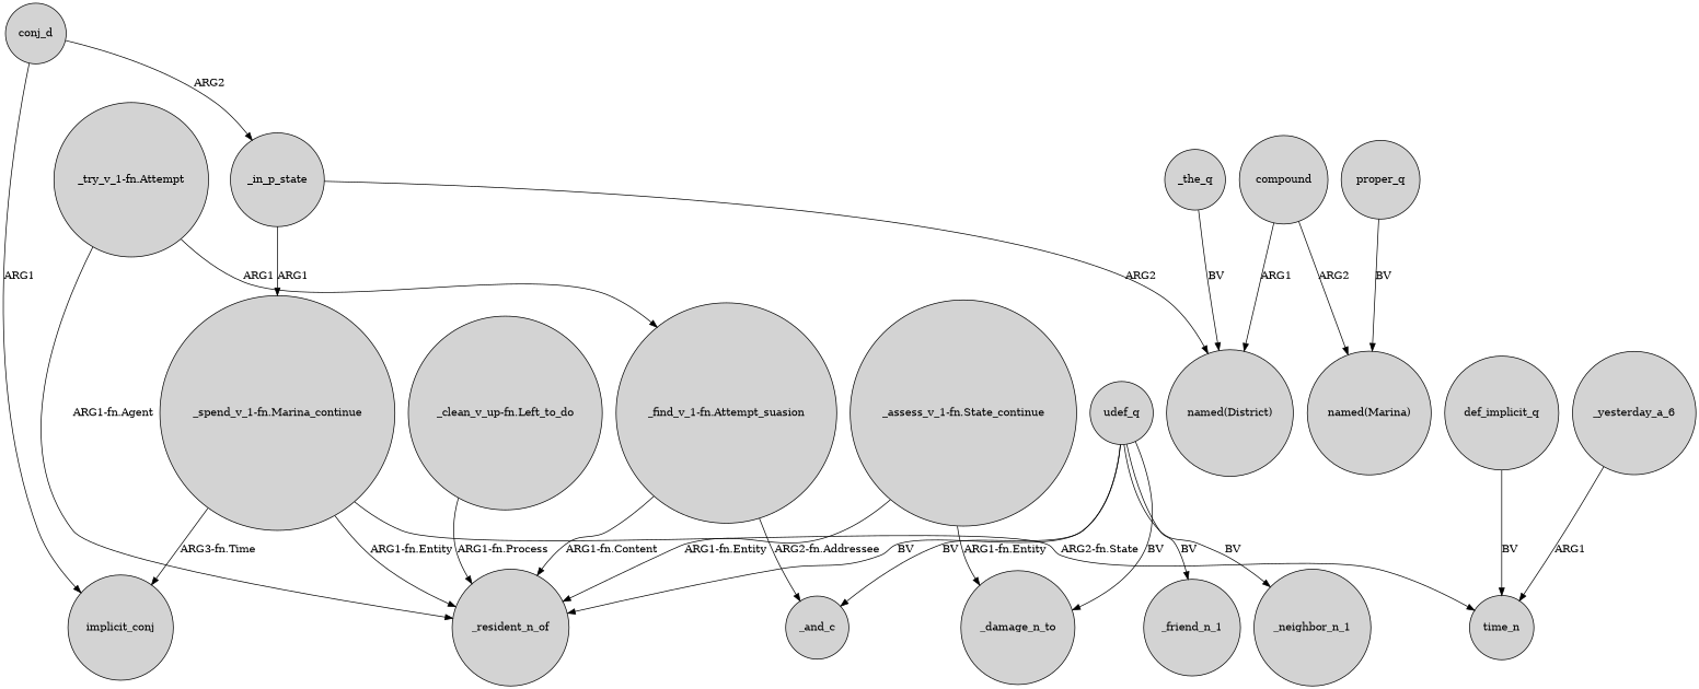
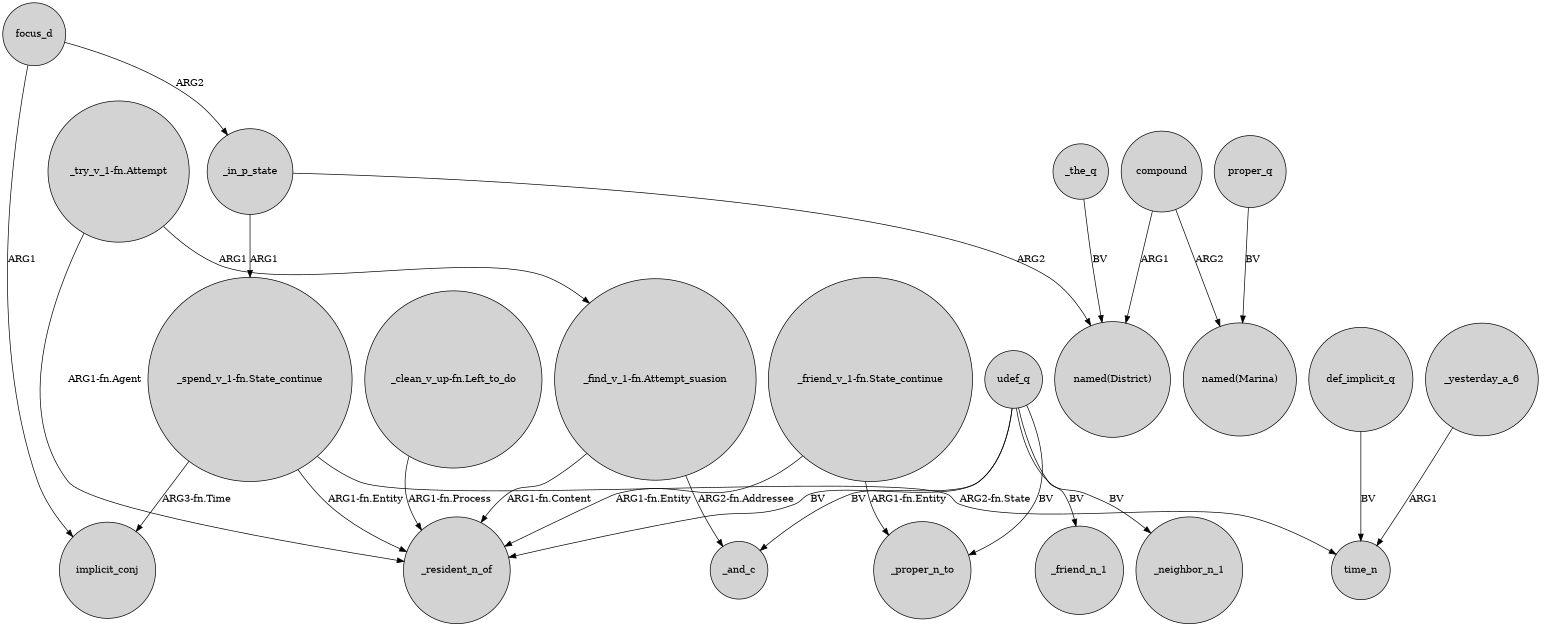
  digraph {
    node [shape=circle style=filled]
    udef_q
    _resident_n_of
    _friend_n_1
-   _damage_n_to
+   _damage_n_to [label=_proper_n_to]
    _and_c
    _neighbor_n_1
-   focus_d [label=conj_d]
+   focus_d
    _in_p_state
    implicit_conj
-   "_spend_v_1-fn.State_continue" [label="_spend_v_1-fn.Marina_continue"]
+   "_spend_v_1-fn.State_continue"
    "named(District)"
    time_n
    "_try_v_1-fn.Attempt"
    "_find_v_1-fn.Attempt_suasion"
    _the_q
-   "_assess_v_1-fn.State_continue"
+   "_assess_v_1-fn.State_continue" [label="_friend_v_1-fn.State_continue"]
    compound
    "named(Marina)"
    n19 [label=_yesterday_a_6]
    proper_q
    "_clean_v_up-fn.Left_to_do"
    def_implicit_q
    udef_q -> _resident_n_of [label=BV]
    udef_q -> _friend_n_1 [label=BV]
    udef_q -> _damage_n_to [label=BV]
    udef_q -> _and_c [label=BV]
    udef_q -> _neighbor_n_1 [label=BV]
    focus_d -> _in_p_state [label=ARG2]
    focus_d -> implicit_conj [label=ARG1]
    _in_p_state -> "_spend_v_1-fn.State_continue" [label=ARG1]
    _in_p_state -> "named(District)" [label=ARG2]
    "_spend_v_1-fn.State_continue" -> _resident_n_of [label="ARG1-fn.Entity"]
    "_spend_v_1-fn.State_continue" -> implicit_conj [label="ARG3-fn.Time"]
    "_spend_v_1-fn.State_continue" -> time_n [label="ARG2-fn.State"]
    "_try_v_1-fn.Attempt" -> _resident_n_of [label="ARG1-fn.Agent"]
    "_try_v_1-fn.Attempt" -> "_find_v_1-fn.Attempt_suasion" [label=ARG1]
    "_find_v_1-fn.Attempt_suasion" -> _resident_n_of [label="ARG1-fn.Content"]
    "_find_v_1-fn.Attempt_suasion" -> _and_c [label="ARG2-fn.Addressee"]
    _the_q -> "named(District)" [label=BV]
    "_assess_v_1-fn.State_continue" -> _resident_n_of [label="ARG1-fn.Entity"]
    "_assess_v_1-fn.State_continue" -> _damage_n_to [label="ARG1-fn.Entity"]
    compound -> "named(District)" [label=ARG1]
    compound -> "named(Marina)" [label=ARG2]
    n19 -> time_n [label=ARG1]
    proper_q -> "named(Marina)" [label=BV]
    "_clean_v_up-fn.Left_to_do" -> _resident_n_of [label="ARG1-fn.Process"]
    def_implicit_q -> time_n [label=BV]
  }
